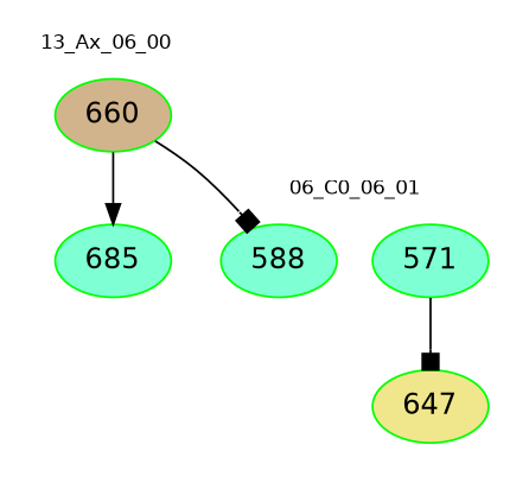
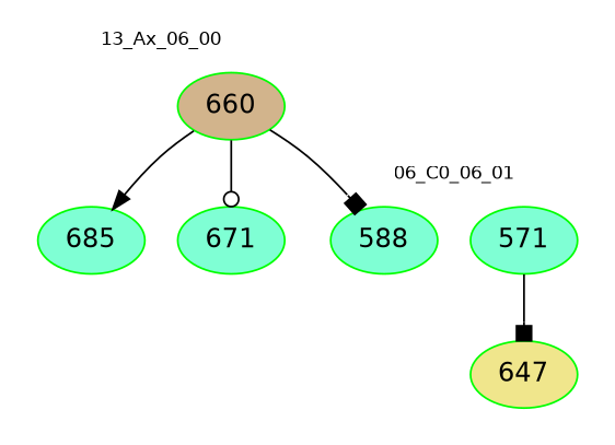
  digraph {
    fontname="DejaVu Sans"
    node [color=green fillcolor=aquamarine fontname="DejaVu Sans" style=filled]
    edge [arrowhead=box color=black fontname="DejaVu Sans"]
    n1 [fillcolor=tan label=660]
    n2 [label=685]
+   n3 [label=671]
    n4 [label=571]
    n5 [label=588]
    n6 [fillcolor=khaki label=647]
    subgraph cluster_1 {
      color=white
      fontsize=10
      label="13_Ax_06_00"
      n1
      n2
+     n3
    }
    subgraph cluster_2 {
      color=white
      fontsize=10
      label="06_C0_06_01"
      n4
      n5
      n6
    }
    n1 -> n2 [arrowhead=normal]
+   n1 -> n3 [arrowhead=odot]
    n1 -> n5
    n4 -> n6
  }
